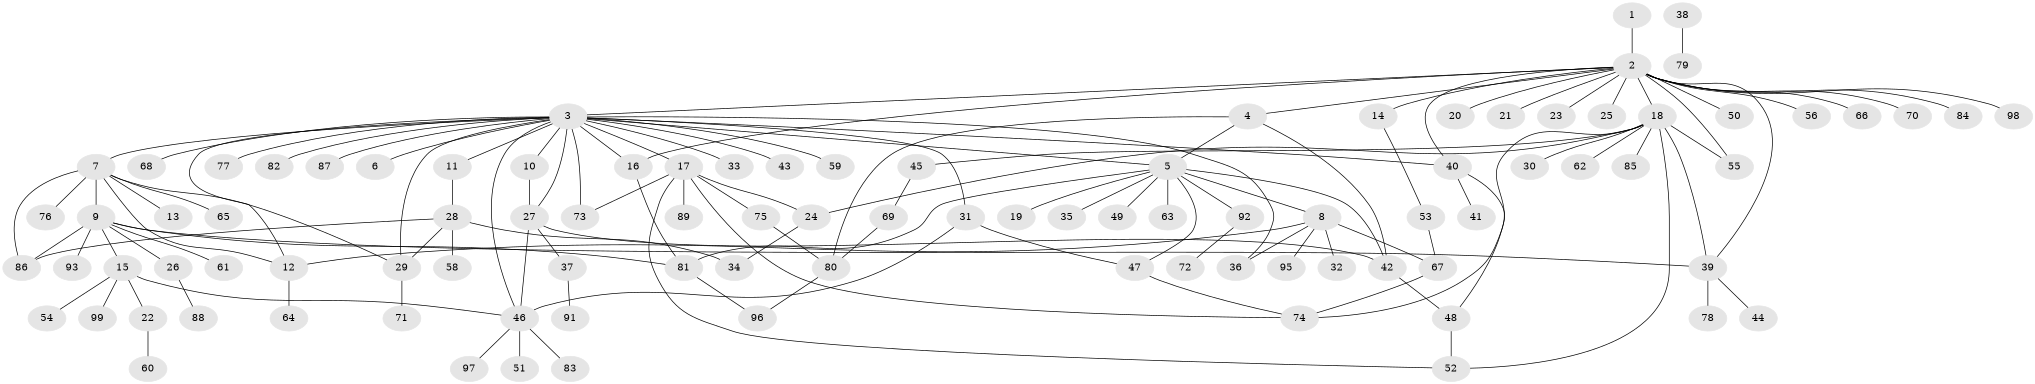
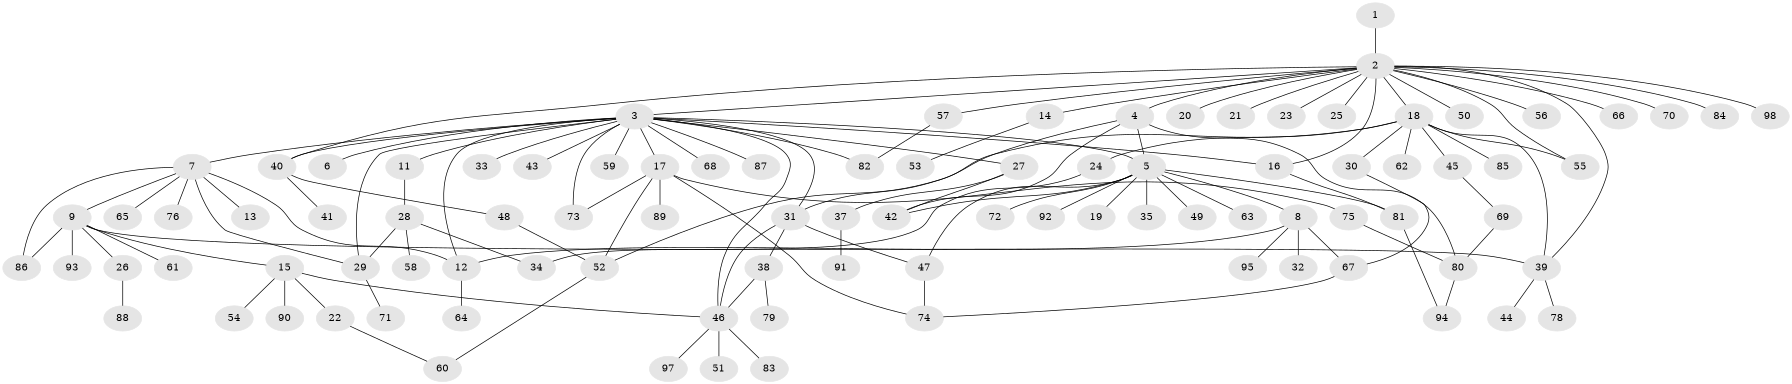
  graph {
    node [color=gray90 style=filled]
    edge [weight=1.0]
    1
    2
    3
    4
    14
    16
    18
    20
    21
    23
    25
    39
    40
    50
    55
    56
+   57
    66
    70
    84
    n21 [label=98]
    5
    6
    7
-   10
    11
    12
    17
    27
    29
    31
    33
-   36
    43
    46
    59
    68
    73
-   77
    82
    87
    42
    80
    53
    81
    24
    52
    74
    30
    45
    62
    85
    44
    78
    41
    48
    8
    19
    35
    47
    49
    63
    72
    92
    9
    13
    65
    76
    86
    28
    64
    75
    89
    37
    71
    38
    51
    83
    97
-   94 [label=96]
+   94
    32
    67
    95
    15
    26
    61
    93
    22
    54
-   90 [label=99]
+   90
    88
    34
    58
    60
    69
    91
    79
    1 -- 2
    2 -- 3
    2 -- 4
    2 -- 14
    2 -- 16
    2 -- 18
    2 -- 20
    2 -- 21
    2 -- 23
    2 -- 25
    2 -- 39
    2 -- 40
    2 -- 50
    2 -- 55
    2 -- 56
+   2 -- 57
    2 -- 66
    2 -- 70
    2 -- 84
    2 -- n21
    3 -- 16
    3 -- 40
    3 -- 5
    3 -- 6
    3 -- 7
-   3 -- 10
    3 -- 11
    3 -- 12
    3 -- 17
    3 -- 27
    3 -- 29
    3 -- 31
    3 -- 33
-   3 -- 36
    3 -- 43
    3 -- 46
    3 -- 59
    3 -- 68
    3 -- 73
-   3 -- 77
    3 -- 82
    3 -- 87
    4 -- 5
+   4 -- 31
    4 -- 42
    4 -- 80
    14 -- 53
    16 -- 81
    18 -- 39
    18 -- 55
    18 -- 24
    18 -- 52
-   18 -- 74
    18 -- 30
    18 -- 45
    18 -- 62
    18 -- 85
    39 -- 44
    39 -- 78
    40 -- 41
    40 -- 48
+   57 -- 82
    5 -- 42
    5 -- 81
    5 -- 8
    5 -- 19
    5 -- 35
    5 -- 47
    5 -- 49
    5 -- 63
-   92 -- 72
+   5 -- 72
    5 -- 92
    7 -- 12
    7 -- 29
    7 -- 9
    7 -- 13
    7 -- 65
    7 -- 76
    7 -- 86
-   10 -- 27
    11 -- 28
    12 -- 64
    17 -- 73
-   17 -- 24
    17 -- 52
    17 -- 74
    17 -- 75
    17 -- 89
    27 -- 42
    27 -- 37
    29 -- 71
    31 -- 46 [weight=2.0]
    31 -- 47
+   31 -- 38
    46 -- 51
    46 -- 83
    46 -- 97
-   42 -- 48
    80 -- 94
-   53 -- 67
+   30 -- 67
    81 -- 94
    24 -- 34
+   52 -- 60
    45 -- 69
    48 -- 52
    8 -- 12
-   8 -- 36
    8 -- 32
    8 -- 67
    8 -- 95
    47 -- 74
    9 -- 39
-   9 -- 81
    9 -- 86
    9 -- 15
    9 -- 26
    9 -- 61
    9 -- 93
    28 -- 29
-   28 -- 86
    28 -- 34
    28 -- 58
    75 -- 80
    37 -- 91
-   27 -- 46
+   38 -- 46
    38 -- 79
    67 -- 74
    15 -- 46
    15 -- 22
    15 -- 54
    15 -- 90
    26 -- 88
    22 -- 60
    69 -- 80
  }
